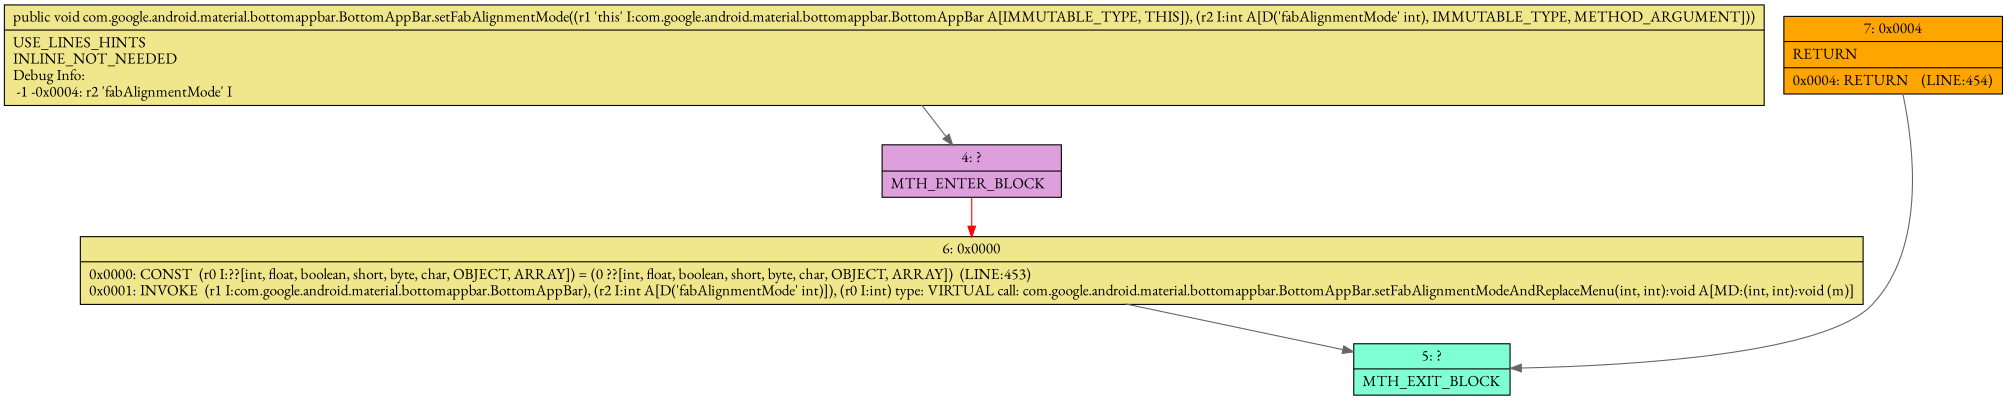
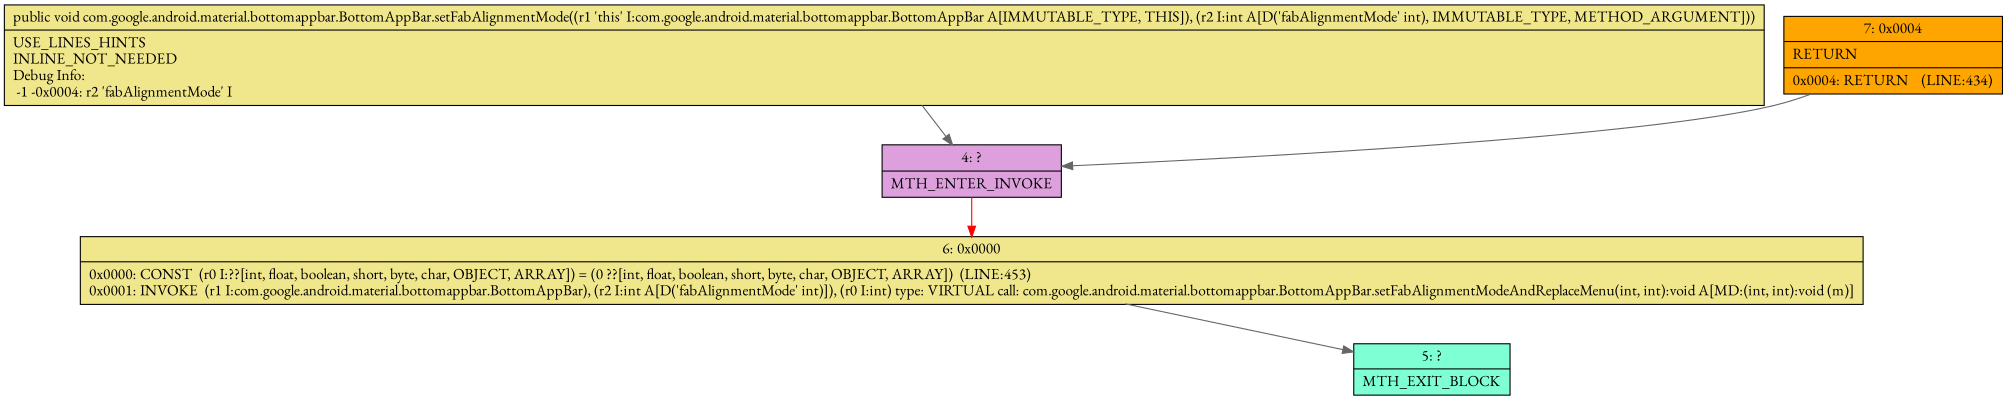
  digraph {
    fontname="EB Garamond"
    node [fillcolor=khaki fontname="EB Garamond" shape=record style=filled]
    edge [color=gray40 fontname="EB Garamond" style=solid]
-   n1 [fillcolor=plum label="{4\:\ ?|MTH_ENTER_BLOCK\l}"]
+   n1 [fillcolor=plum label="{4\:\ ?|MTH_ENTER_INVOKE\l}"]
    n2 [label="{6\:\ 0x0000|0x0000: CONST  (r0 I:??[int, float, boolean, short, byte, char, OBJECT, ARRAY]) = (0 ??[int, float, boolean, short, byte, char, OBJECT, ARRAY])  (LINE:453)\l0x0001: INVOKE  (r1 I:com.google.android.material.bottomappbar.BottomAppBar), (r2 I:int A[D('fabAlignmentMode' int)]), (r0 I:int) type: VIRTUAL call: com.google.android.material.bottomappbar.BottomAppBar.setFabAlignmentModeAndReplaceMenu(int, int):void A[MD:(int, int):void (m)]\l}"]
    n3 [fillcolor=aquamarine label="{5\:\ ?|MTH_EXIT_BLOCK\l}"]
-   n4 [fillcolor=orange label="{7\:\ 0x0004|RETURN\l|0x0004: RETURN    (LINE:454)\l}"]
+   n4 [fillcolor=orange label="{7\:\ 0x0004|RETURN\l|0x0004: RETURN    (LINE:434)\l}"]
    n5 [label="{public void com.google.android.material.bottomappbar.BottomAppBar.setFabAlignmentMode((r1 'this' I:com.google.android.material.bottomappbar.BottomAppBar A[IMMUTABLE_TYPE, THIS]), (r2 I:int A[D('fabAlignmentMode' int), IMMUTABLE_TYPE, METHOD_ARGUMENT]))  | USE_LINES_HINTS\lINLINE_NOT_NEEDED\lDebug Info:\l  \-1 \-0x0004: r2 'fabAlignmentMode' I\l}"]
    n1 -> n2 [color=red]
    n2 -> n3
-   n4 -> n3
+   n4 -> n1
    n5 -> n1
  }
